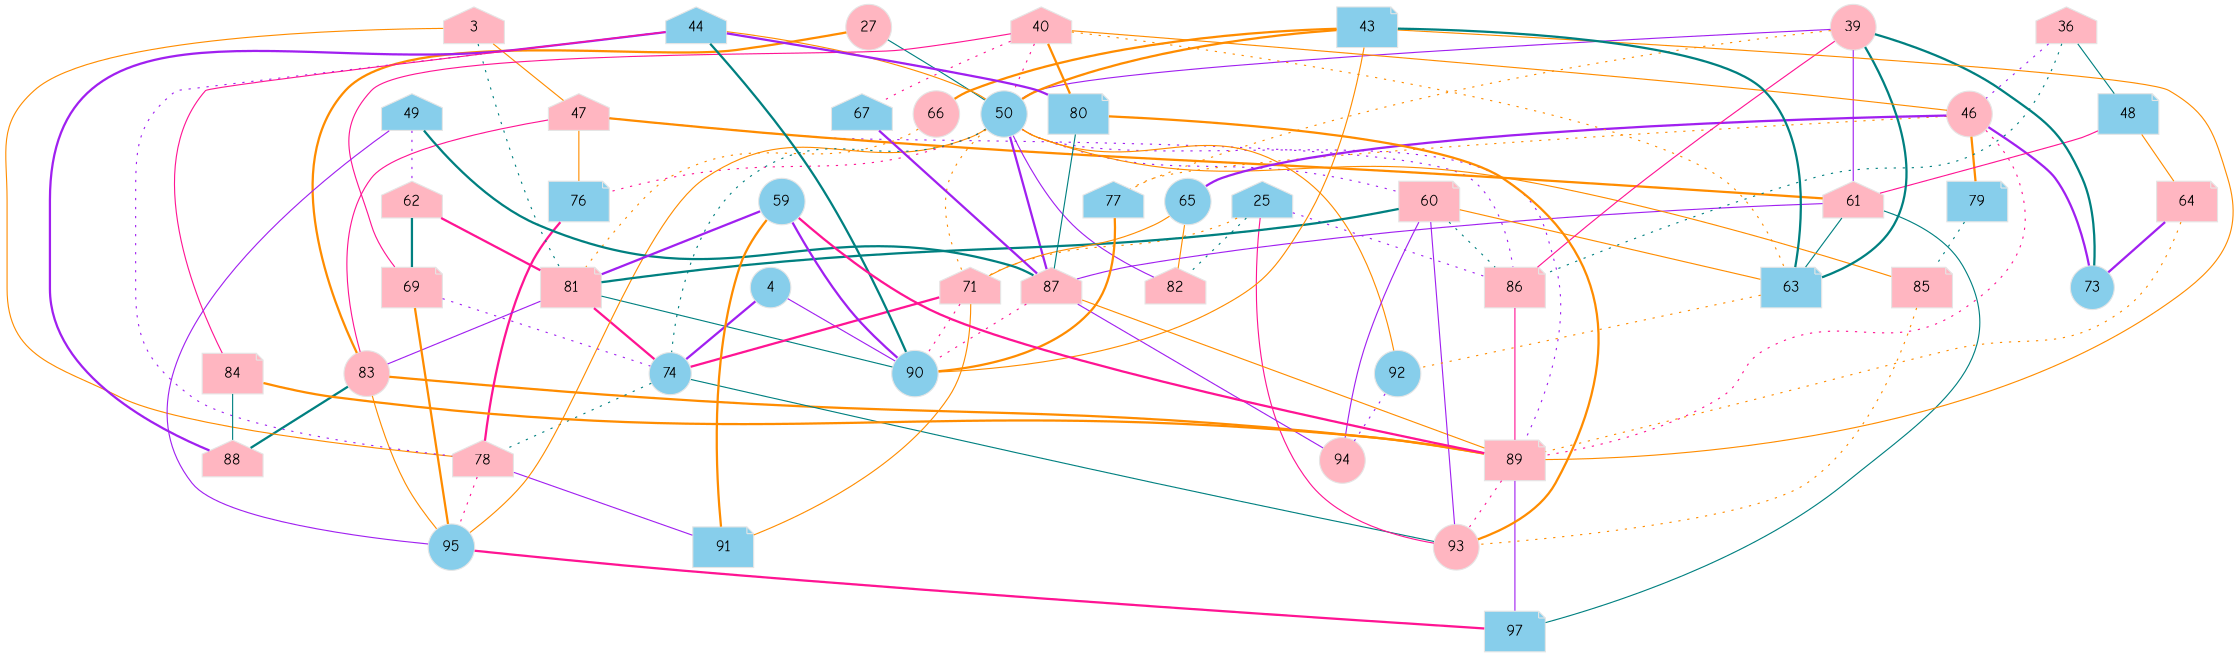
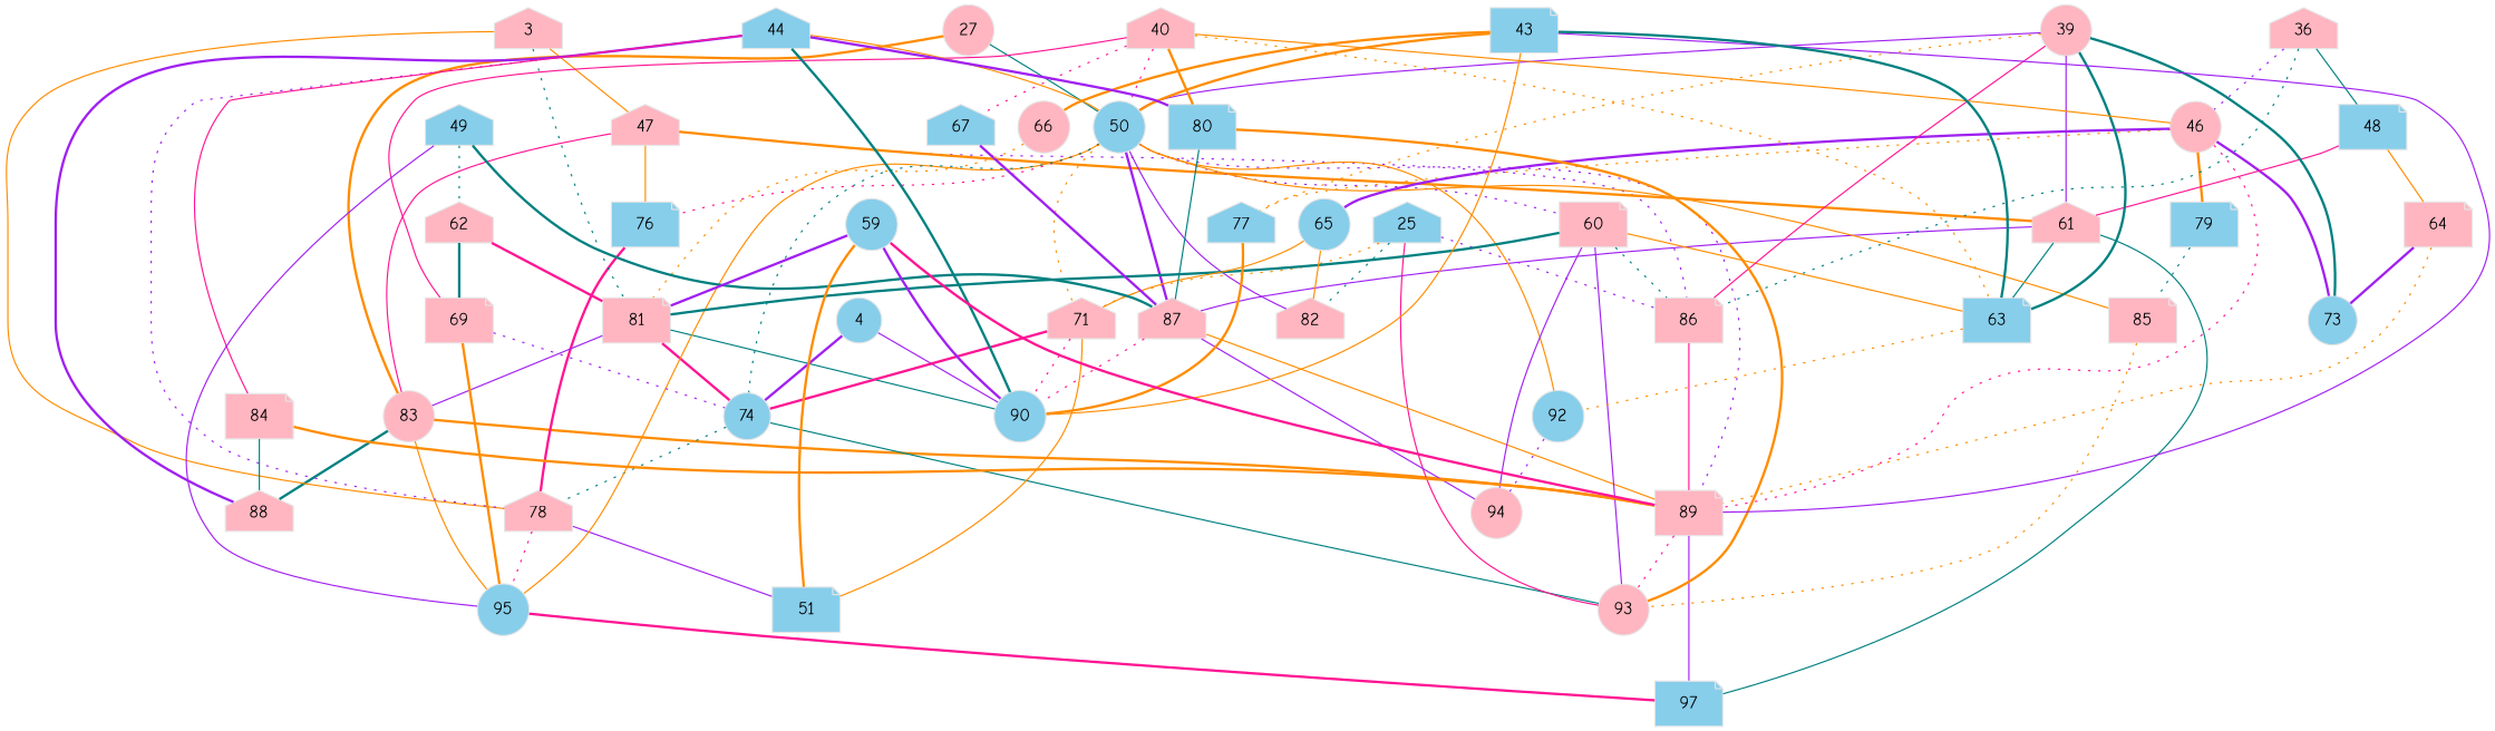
  graph {
    fontname="Comic Neue"
    node [color=gray90 fillcolor=lightpink fontname="Comic Neue" shape=house style=filled]
    edge [color=darkorange fontname="Comic Neue" style=solid]
    47 [super="+23"]
    86 [shape=note]
    83 [shape=circle super="+18+72"]
    61 [super="+32"]
    76 [fillcolor=skyblue shape=note]
    3
    78 [super="+68"]
    81 [shape=note super="+31"]
    95 [fillcolor=skyblue shape=circle super="+75"]
-   91 [fillcolor=skyblue shape=note super="+45"]
+   91 [fillcolor=skyblue shape=note super="+45" label=51]
    74 [fillcolor=skyblue shape=circle super="+42"]
    90 [fillcolor=skyblue shape=circle super="+2+53+56"]
    93 [shape=circle super="+37+51"]
    4 [fillcolor=skyblue shape=circle]
    25 [fillcolor=skyblue]
    71
    82
    89 [shape=note super="+15+26+29"]
    50 [fillcolor=skyblue shape=circle super="+41+19"]
    87 [super="+34+58"]
    60 [shape=note super="+55"]
    85 [shape=note]
    92 [fillcolor=skyblue shape=circle]
    27 [shape=circle]
    88 [super="+70"]
    46 [shape=circle super="+17"]
    73 [fillcolor=skyblue shape=circle]
    77 [fillcolor=skyblue]
    65 [fillcolor=skyblue shape=circle super="+57"]
    79 [fillcolor=skyblue shape=note]
    36
    48 [fillcolor=skyblue shape=note]
    64 [shape=note]
    39 [shape=circle super="+22"]
    63 [fillcolor=skyblue shape=note super="+1"]
    n36 [fillcolor=skyblue label=97 shape=note super="+24"]
    40 [super="+38"]
    67 [fillcolor=skyblue]
    69 [shape=note super="+52"]
    80 [fillcolor=skyblue shape=note super="+13+54"]
    43 [fillcolor=skyblue shape=note]
    66 [shape=circle]
    44 [fillcolor=skyblue super="+8+7+33"]
    84 [shape=note]
    49 [fillcolor=skyblue super="+9"]
    62
    94 [shape=circle]
    59 [fillcolor=skyblue shape=circle super="+6"]
    47 -- 86 [color=purple style=dotted]
    47 -- 83 [color=deeppink]
    47 -- 61 [style=bold]
    47 -- 76
    86 -- 89 [color=deeppink]
    83 -- 95 [weight=2]
    83 -- 89 [style=bold weight=2]
    83 -- 88 [color=teal style=bold weight=2]
    61 -- 87 [color=purple]
    61 -- 63 [color=teal]
    61 -- n36 [color=teal]
    76 -- 78 [color=deeppink style=bold]
    3 -- 47
    3 -- 78
    3 -- 81 [color=teal style=dotted weight=2]
    78 -- 95 [color=deeppink style=dotted]
    78 -- 91 [color=purple]
    81 -- 83 [color=purple]
    81 -- 74 [color=deeppink style=bold]
    81 -- 90 [color=teal]
    95 -- n36 [color=deeppink style=bold]
    74 -- 78 [color=teal style=dotted]
    74 -- 93 [color=teal]
    4 -- 74 [color=purple style=bold]
    4 -- 90 [color=purple]
    25 -- 86 [color=purple style=dotted]
    25 -- 93 [color=deeppink weight=2]
    25 -- 71 [style=dotted]
    25 -- 82 [color=teal style=dotted]
    71 -- 91
    71 -- 74 [color=deeppink style=bold weight=2]
    71 -- 90 [color=deeppink style=dotted]
    89 -- 93 [color=deeppink style=dotted weight=2]
    89 -- n36 [color=purple]
    50 -- 76 [color=deeppink style=dotted]
    50 -- 95 [weight=2]
    50 -- 74 [color=teal style=dotted]
    50 -- 71 [style=dotted]
    50 -- 82 [color=purple]
    50 -- 89 [color=purple style=dotted]
    50 -- 87 [color=purple style=bold weight=2]
    50 -- 60 [color=purple style=dotted weight=2]
    50 -- 85
    50 -- 92
    87 -- 90 [color=deeppink style=dotted weight=2]
    87 -- 89
    87 -- 94 [color=purple]
    60 -- 86 [color=teal style=dotted]
    60 -- 81 [color=teal style=bold]
    60 -- 93 [color=purple]
    60 -- 63
    60 -- 94 [color=purple]
    85 -- 93 [style=dotted]
    92 -- 94 [color=purple style=dotted]
    27 -- 83 [style=bold]
    27 -- 50 [color=teal]
    46 -- 89 [color=deeppink style=dotted]
    46 -- 73 [color=purple style=bold]
    46 -- 77 [style=dotted weight=2]
    46 -- 65 [color=purple style=bold]
    46 -- 79 [style=bold weight=2]
    77 -- 90 [style=bold]
    65 -- 71
    65 -- 82
    79 -- 85 [color=teal style=dotted]
    36 -- 86 [color=teal style=dotted]
    36 -- 46 [color=purple style=dotted]
    36 -- 48 [color=teal]
    48 -- 61 [color=deeppink]
    48 -- 64
    64 -- 89 [style=dotted]
    64 -- 73 [color=purple style=bold]
    39 -- 86 [color=deeppink]
    39 -- 61 [color=purple weight=2]
    39 -- 50 [color=purple]
    39 -- 73 [color=teal style=bold]
    39 -- 77 [style=dotted weight=2]
    39 -- 63 [color=teal style=bold weight=3]
    63 -- 92 [style=dotted]
    40 -- 50 [color=deeppink style=dotted]
    40 -- 46
    40 -- 63 [style=dotted weight=2]
    40 -- 67 [color=deeppink style=dotted]
    40 -- 69 [color=deeppink weight=2]
    40 -- 80 [style=bold]
    67 -- 87 [color=purple style=bold]
    69 -- 95 [style=bold]
    69 -- 74 [color=purple style=dotted]
    80 -- 93 [style=bold]
    80 -- 87 [color=teal weight=2]
    43 -- 90
-   43 -- 89
+   43 -- 89 [color=purple]
    43 -- 50 [style=bold]
    43 -- 63 [color=teal style=bold]
    43 -- 66 [style=bold]
    66 -- 81 [style=dotted]
    44 -- 78 [color=purple style=dotted weight=2]
    44 -- 90 [color=teal style=bold]
    44 -- 50 [weight=2]
    44 -- 88 [color=purple style=bold]
    44 -- 80 [color=purple style=bold weight=2]
    44 -- 84 [color=deeppink weight=2]
    84 -- 89 [style=bold]
    84 -- 88 [color=teal weight=2]
    49 -- 95 [color=purple]
    49 -- 87 [color=teal style=bold]
-   49 -- 62 [color=purple style=dotted]
+   49 -- 62 [color=teal style=dotted]
    62 -- 81 [color=deeppink style=bold weight=2]
    62 -- 69 [color=teal style=bold]
    59 -- 81 [color=purple style=bold weight=2]
    59 -- 91 [style=bold weight=2]
    59 -- 90 [color=purple style=bold]
    59 -- 89 [color=deeppink style=bold]
  }
